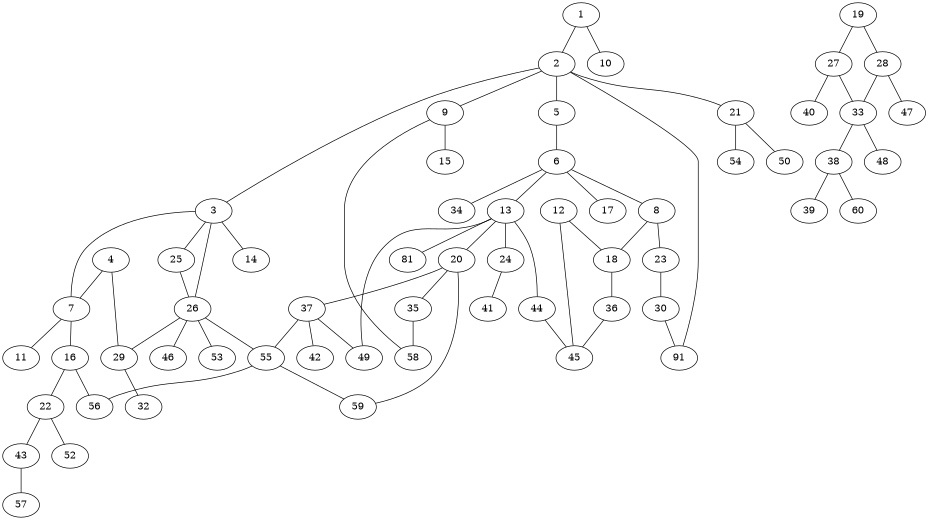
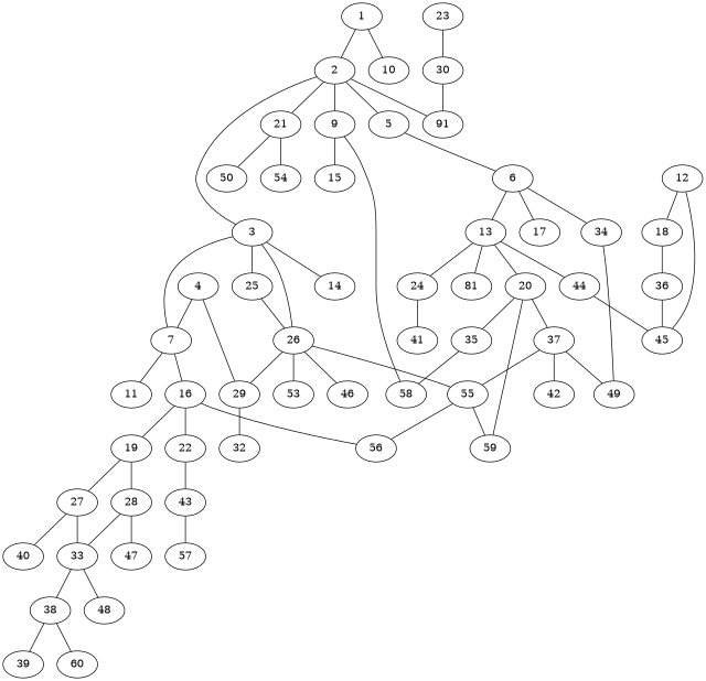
  graph {
    1
    2
    10
    3
    5
    9
    21
    n8 [label=91]
    14
    25
    26
    7
    6
    15
    58
    50
    54
    4
    29
    46
    53
    55
-   8
    13
    17
    34
    11
    16
    32
    56
    59
    19
    22
    18
    23
    20
    24
    44
    49
    n40 [label=81]
    36
    30
    35
    37
    41
    45
    12
    27
    28
    43
-   52
    42
    33
    40
    47
    57
    38
    48
    39
    60
    1 -- 2
    1 -- 10
    2 -- 3
    2 -- 5
    2 -- 9
    2 -- 21
    2 -- n8
    3 -- 14
    3 -- 25
    3 -- 26
    3 -- 7
    5 -- 6
    9 -- 15
    9 -- 58
    21 -- 50
    21 -- 54
    25 -- 26
    26 -- 29
    26 -- 46
    26 -- 53
    26 -- 55
    7 -- 11
    7 -- 16
-   6 -- 8
    6 -- 13
    6 -- 17
    6 -- 34
    4 -- 7
    4 -- 29
    29 -- 32
    55 -- 56
    55 -- 59
-   8 -- 18
-   8 -- 23
    13 -- 20
    13 -- 24
    13 -- 44
-   13 -- 49
+   34 -- 49
    13 -- n40
    16 -- 56
+   16 -- 19
    16 -- 22
    19 -- 27
    19 -- 28
    22 -- 43
-   22 -- 52
    18 -- 36
    23 -- 30
    20 -- 59
    20 -- 35
    20 -- 37
    24 -- 41
    44 -- 45
    36 -- 45
    30 -- n8
    35 -- 58
    37 -- 55
    37 -- 49
    37 -- 42
    12 -- 18
    12 -- 45
    27 -- 33
    27 -- 40
    28 -- 33
    28 -- 47
    43 -- 57
    33 -- 38
    33 -- 48
    38 -- 39
    38 -- 60
  }
